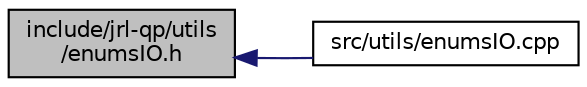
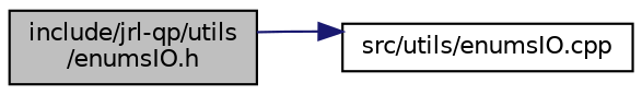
  digraph {
    rankdir=LR
    node [color=black fontname=Helvetica fontsize=10 shape=record style=filled]
    n1 [fillcolor=grey75 fontcolor=black height=0.2 label="include/jrl-qp/utils\l/enumsIO.h" width=0.4]
    n2 [fillcolor=white height=0.2 label="src/utils/enumsIO.cpp" width=0.4]
-   n1 -> n2 [color=midnightblue dir=back fontname=Helvetica fontsize=10 labelfontname=Helvetica labelfontsize=10 style=solid]
+   n2 -> n1 [color=midnightblue dir=back fontname=Helvetica fontsize=10 labelfontname=Helvetica labelfontsize=10 style=solid]
  }
